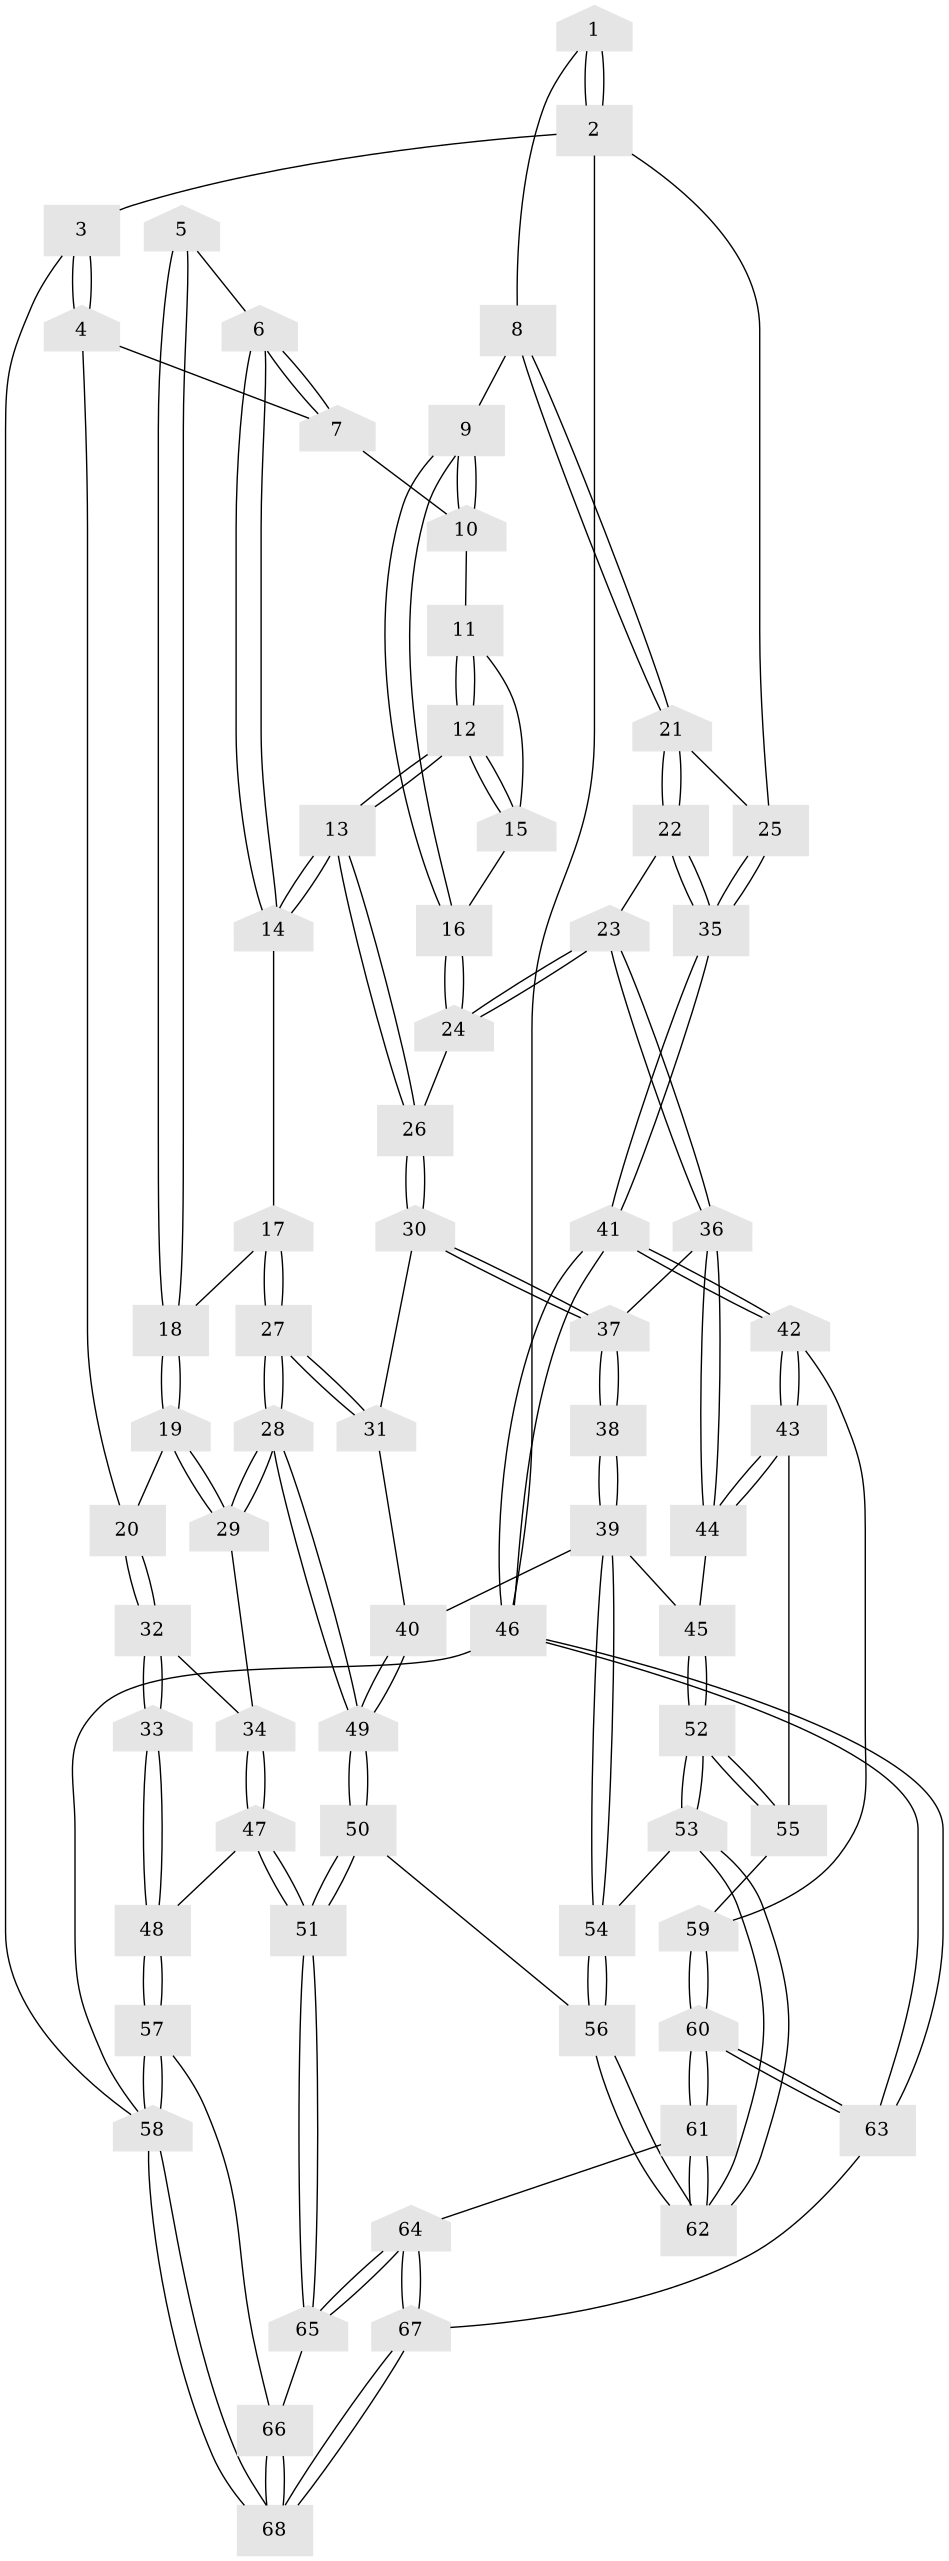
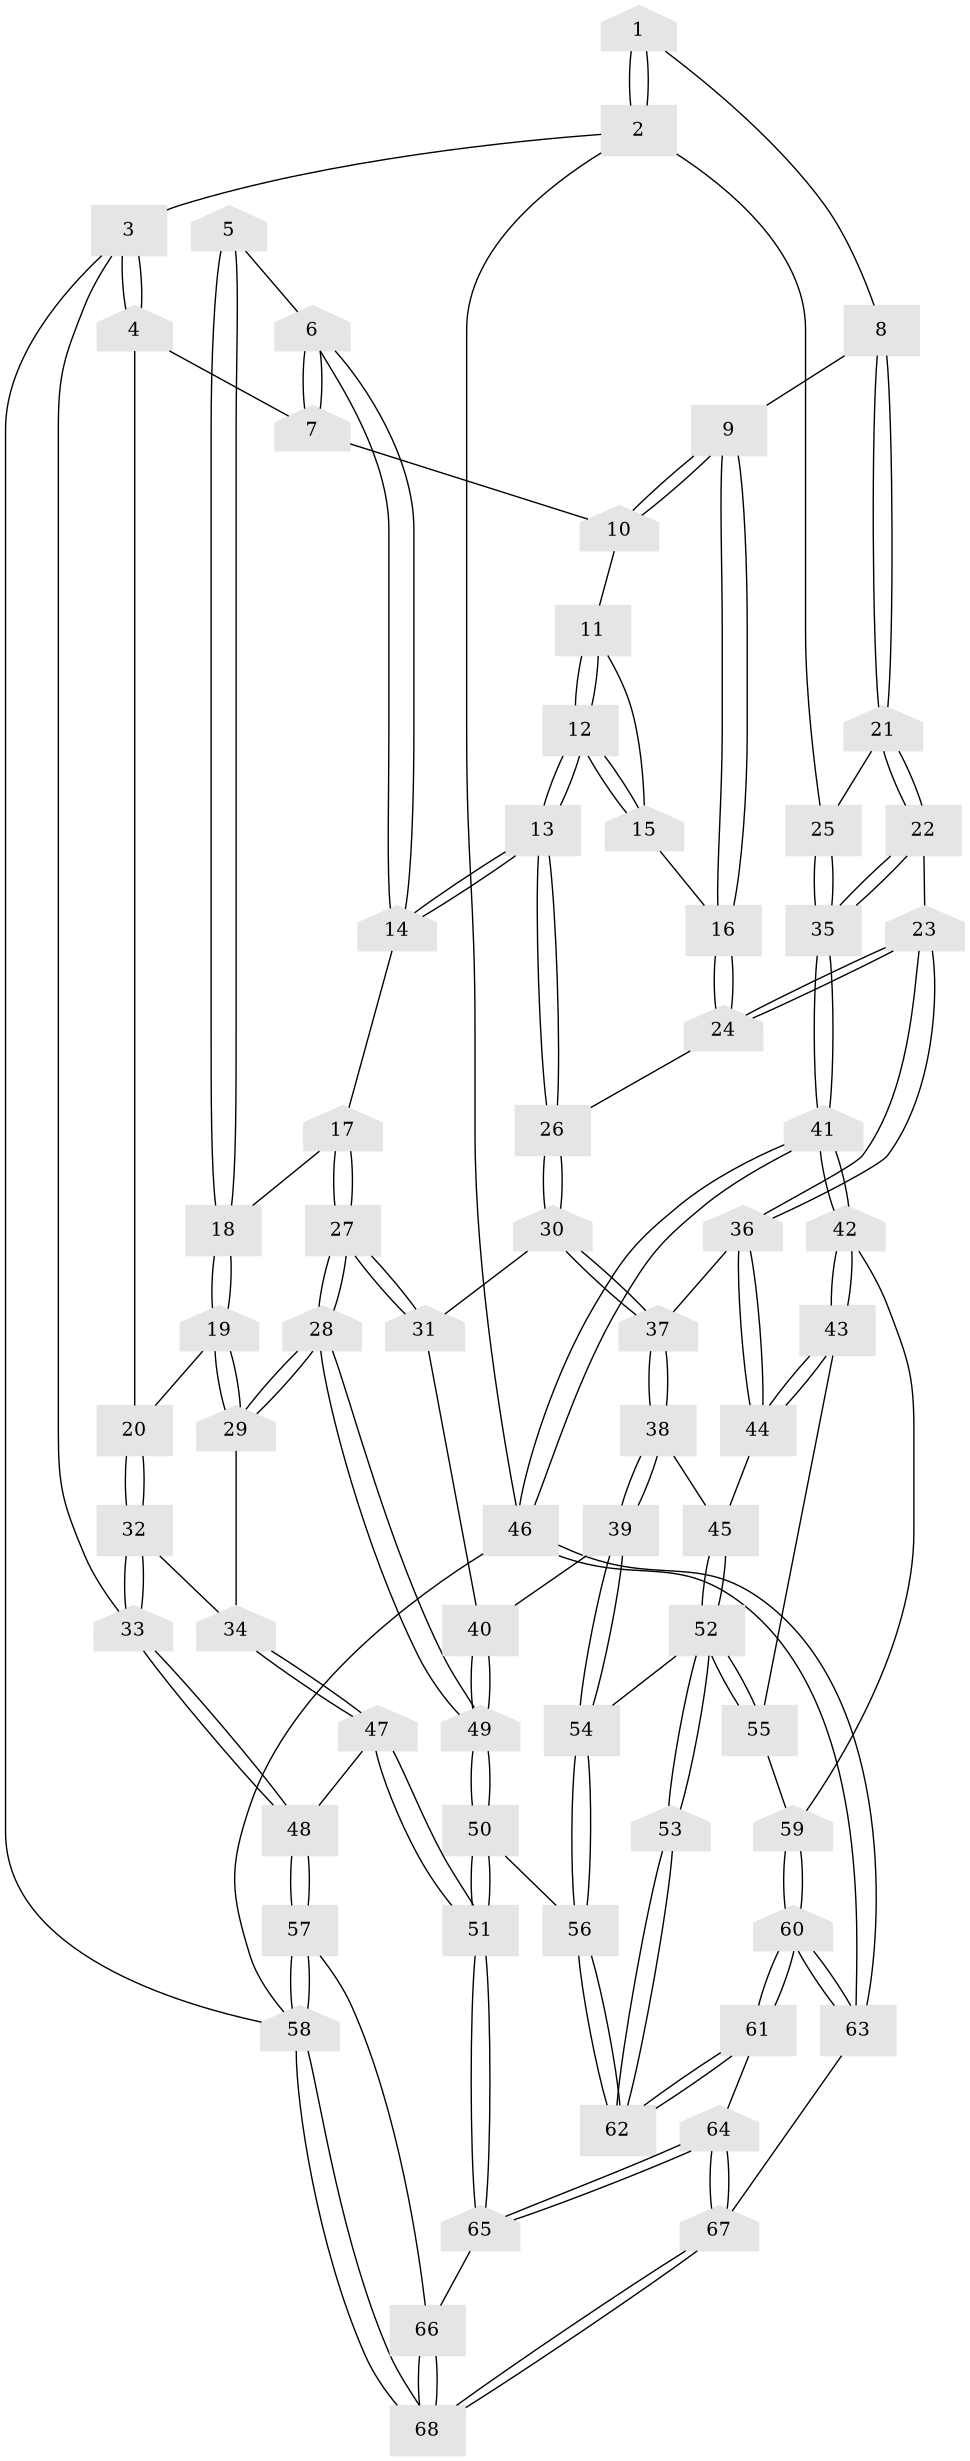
  graph {
    node [color=gray90 shape=box style=filled]
    1 [shape=house]
    2
    8
    3
    25
    46
    9
    21 [shape=house]
    4 [shape=house]
    33 [shape=house]
    58 [shape=house]
    35
    63
    20
    7 [shape=house]
    48
    68
    5 [shape=house]
    6 [shape=house]
    18
    32
    14 [shape=house]
    19 [shape=house]
    10 [shape=house]
    17 [shape=house]
    11
    16
    22
    24 [shape=house]
    12
    15 [shape=house]
    13
    26
    30 [shape=house]
    27
    28 [shape=house]
    31 [shape=house]
    29 [shape=house]
    34 [shape=house]
    23 [shape=house]
    36 [shape=house]
    41 [shape=house]
    37 [shape=house]
    44
    49 [shape=house]
    40
    50
    47 [shape=house]
    38
    57
    51
    42 [shape=house]
    45
    39
    54
    52
    56
    43
    59 [shape=house]
    55
    60 [shape=house]
    53 [shape=house]
    67 [shape=house]
    65 [shape=house]
    66
    62
    61
    64 [shape=house]
    1 -- 2
    1 -- 2
    1 -- 8
    2 -- 3
    2 -- 25
    2 -- 46
    8 -- 9
    8 -- 21
    8 -- 21
    3 -- 4
    3 -- 4
+   3 -- 33
    3 -- 58
    25 -- 35
    25 -- 35
    46 -- 58
    46 -- 63
    46 -- 63
    9 -- 10
    9 -- 10
    9 -- 16
    9 -- 16
    21 -- 25
    21 -- 22
    21 -- 22
    4 -- 20
    4 -- 7
    33 -- 48
    33 -- 48
    58 -- 68
    58 -- 68
    35 -- 41
    35 -- 41
    63 -- 67
    20 -- 32
    20 -- 32
    7 -- 10
    48 -- 57
    48 -- 57
    5 -- 6
    5 -- 18
    5 -- 18
    6 -- 7
    6 -- 7
    6 -- 14
    6 -- 14
    18 -- 19
    18 -- 19
    32 -- 33
    32 -- 33
    32 -- 34
    14 -- 17
    19 -- 20
    19 -- 29
    19 -- 29
    10 -- 11
    17 -- 18
    17 -- 27
    17 -- 27
    11 -- 12
    11 -- 12
    11 -- 15
    16 -- 24
    16 -- 24
    22 -- 35
    22 -- 35
    22 -- 23
    24 -- 26
    12 -- 15
    12 -- 15
    12 -- 13
    12 -- 13
    15 -- 16
    13 -- 14
    13 -- 14
    13 -- 26
    13 -- 26
    26 -- 30
    26 -- 30
    30 -- 31
    30 -- 37
    30 -- 37
    27 -- 28
    27 -- 28
    27 -- 31
    27 -- 31
    28 -- 29
    28 -- 29
    28 -- 49
    28 -- 49
    31 -- 40
    29 -- 34
    34 -- 47
    34 -- 47
    23 -- 24
    23 -- 24
    23 -- 36
    23 -- 36
    36 -- 37
    36 -- 44
    36 -- 44
    41 -- 46
    41 -- 46
    41 -- 42
    41 -- 42
    37 -- 38
    37 -- 38
    44 -- 45
    49 -- 50
    49 -- 50
    40 -- 49
    40 -- 49
    50 -- 51
    50 -- 51
    50 -- 56
    47 -- 48
    47 -- 51
    47 -- 51
-   39 -- 45
+   38 -- 45
    38 -- 39
    38 -- 39
    57 -- 58
    57 -- 58
    57 -- 66
    51 -- 65
    51 -- 65
    42 -- 43
    42 -- 43
    42 -- 59
    45 -- 52
    45 -- 52
    39 -- 40
    39 -- 54
    39 -- 54
    54 -- 56
    54 -- 56
    52 -- 55
    52 -- 55
    52 -- 53
    52 -- 53
    56 -- 62
    56 -- 62
    43 -- 44
    43 -- 44
    43 -- 55
    59 -- 60
    59 -- 60
    55 -- 59
    60 -- 63
    60 -- 63
    60 -- 61
    60 -- 61
-   53 -- 54
+   52 -- 54
    53 -- 62
    53 -- 62
    67 -- 68
    67 -- 68
    65 -- 66
    66 -- 68
    66 -- 68
    61 -- 62
    61 -- 62
    61 -- 64
    64 -- 67
    64 -- 67
    64 -- 65
    64 -- 65
  }
